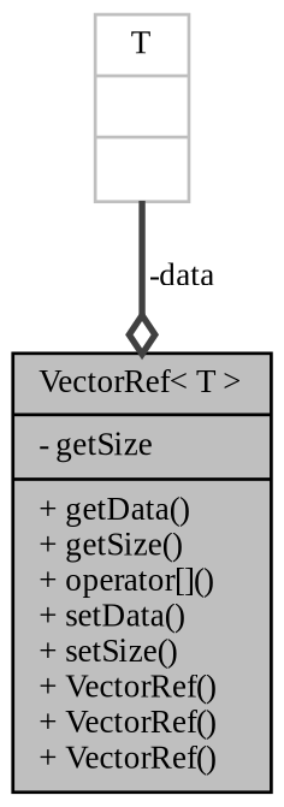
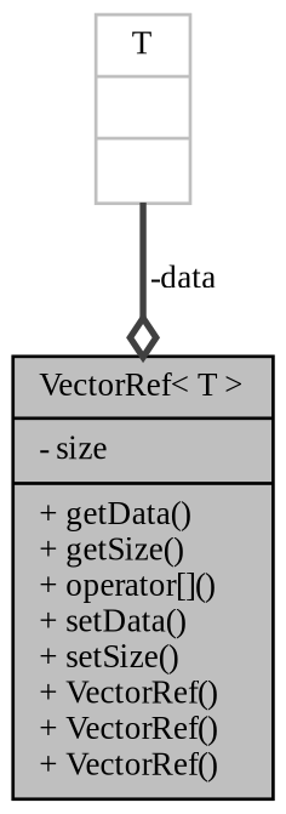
  digraph {
    fontname="Liberation Serif"
    node [fontname="Liberation Serif" fontsize=10 shape=record style=filled]
-   n1 [color=black fillcolor=grey75 fontcolor=black height=0.2 label="{VectorRef\< T \>\n|- getSize\l|+ getData()\l+ getSize()\l+ operator[]()\l+ setData()\l+ setSize()\l+ VectorRef()\l+ VectorRef()\l+ VectorRef()\l}" width=0.4]
+   n1 [color=black fillcolor=grey75 fontcolor=black height=0.2 label="{VectorRef\< T \>\n|- size\l|+ getData()\l+ getSize()\l+ operator[]()\l+ setData()\l+ setSize()\l+ VectorRef()\l+ VectorRef()\l+ VectorRef()\l}" width=0.4]
    n2 [color=grey75 fillcolor=white height=0.2 label="{T\n||}" width=0.4]
    n2 -> n1 [arrowhead=odiamond color=grey25 fontname="Liberation Serif" fontsize=10 label=" -data" labelfontname=Helvetica labelfontsize=10 style=bold]
  }
